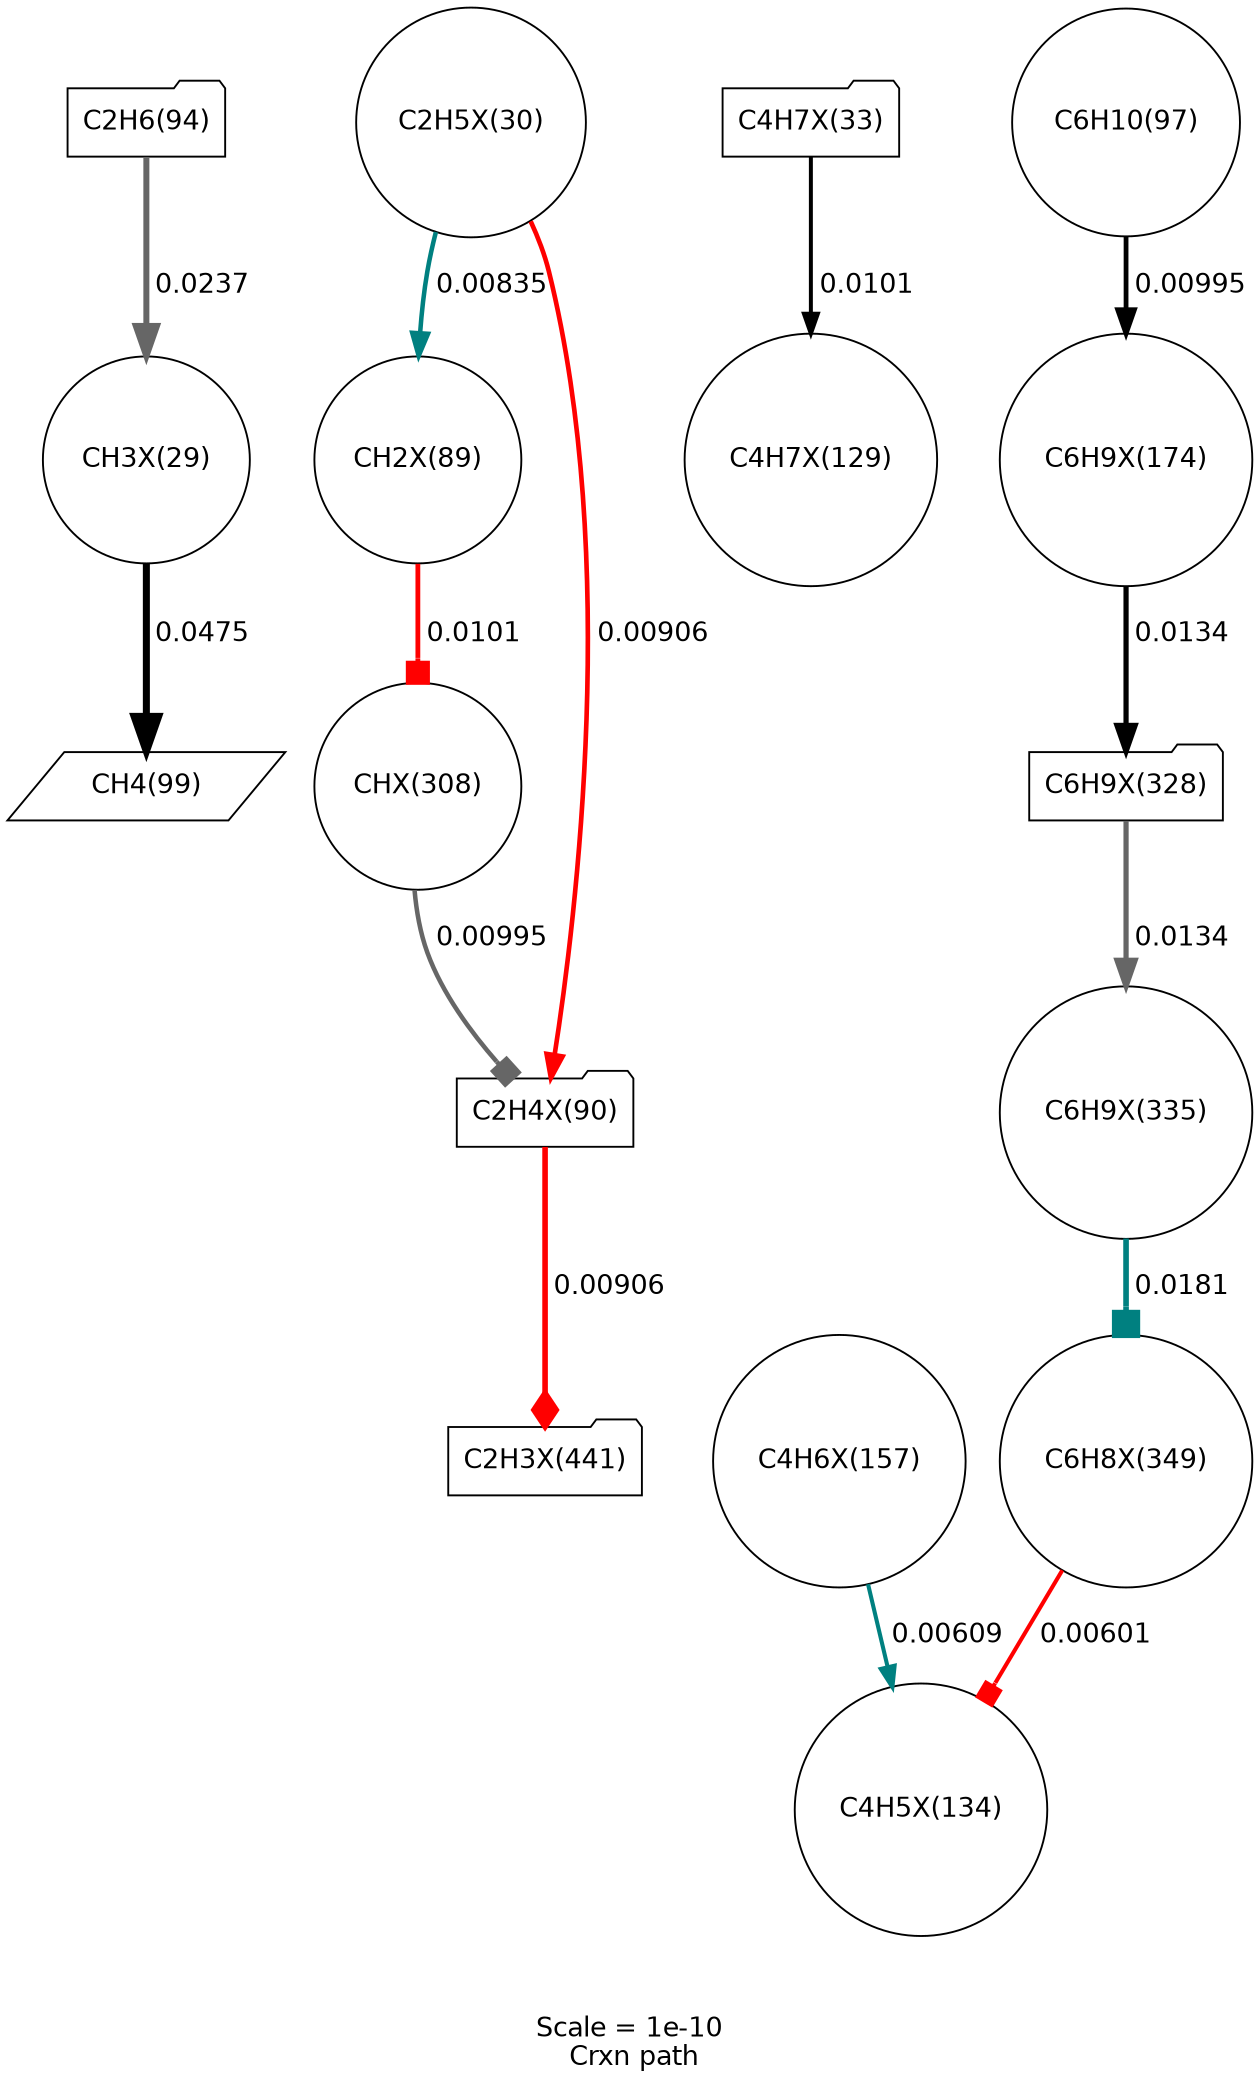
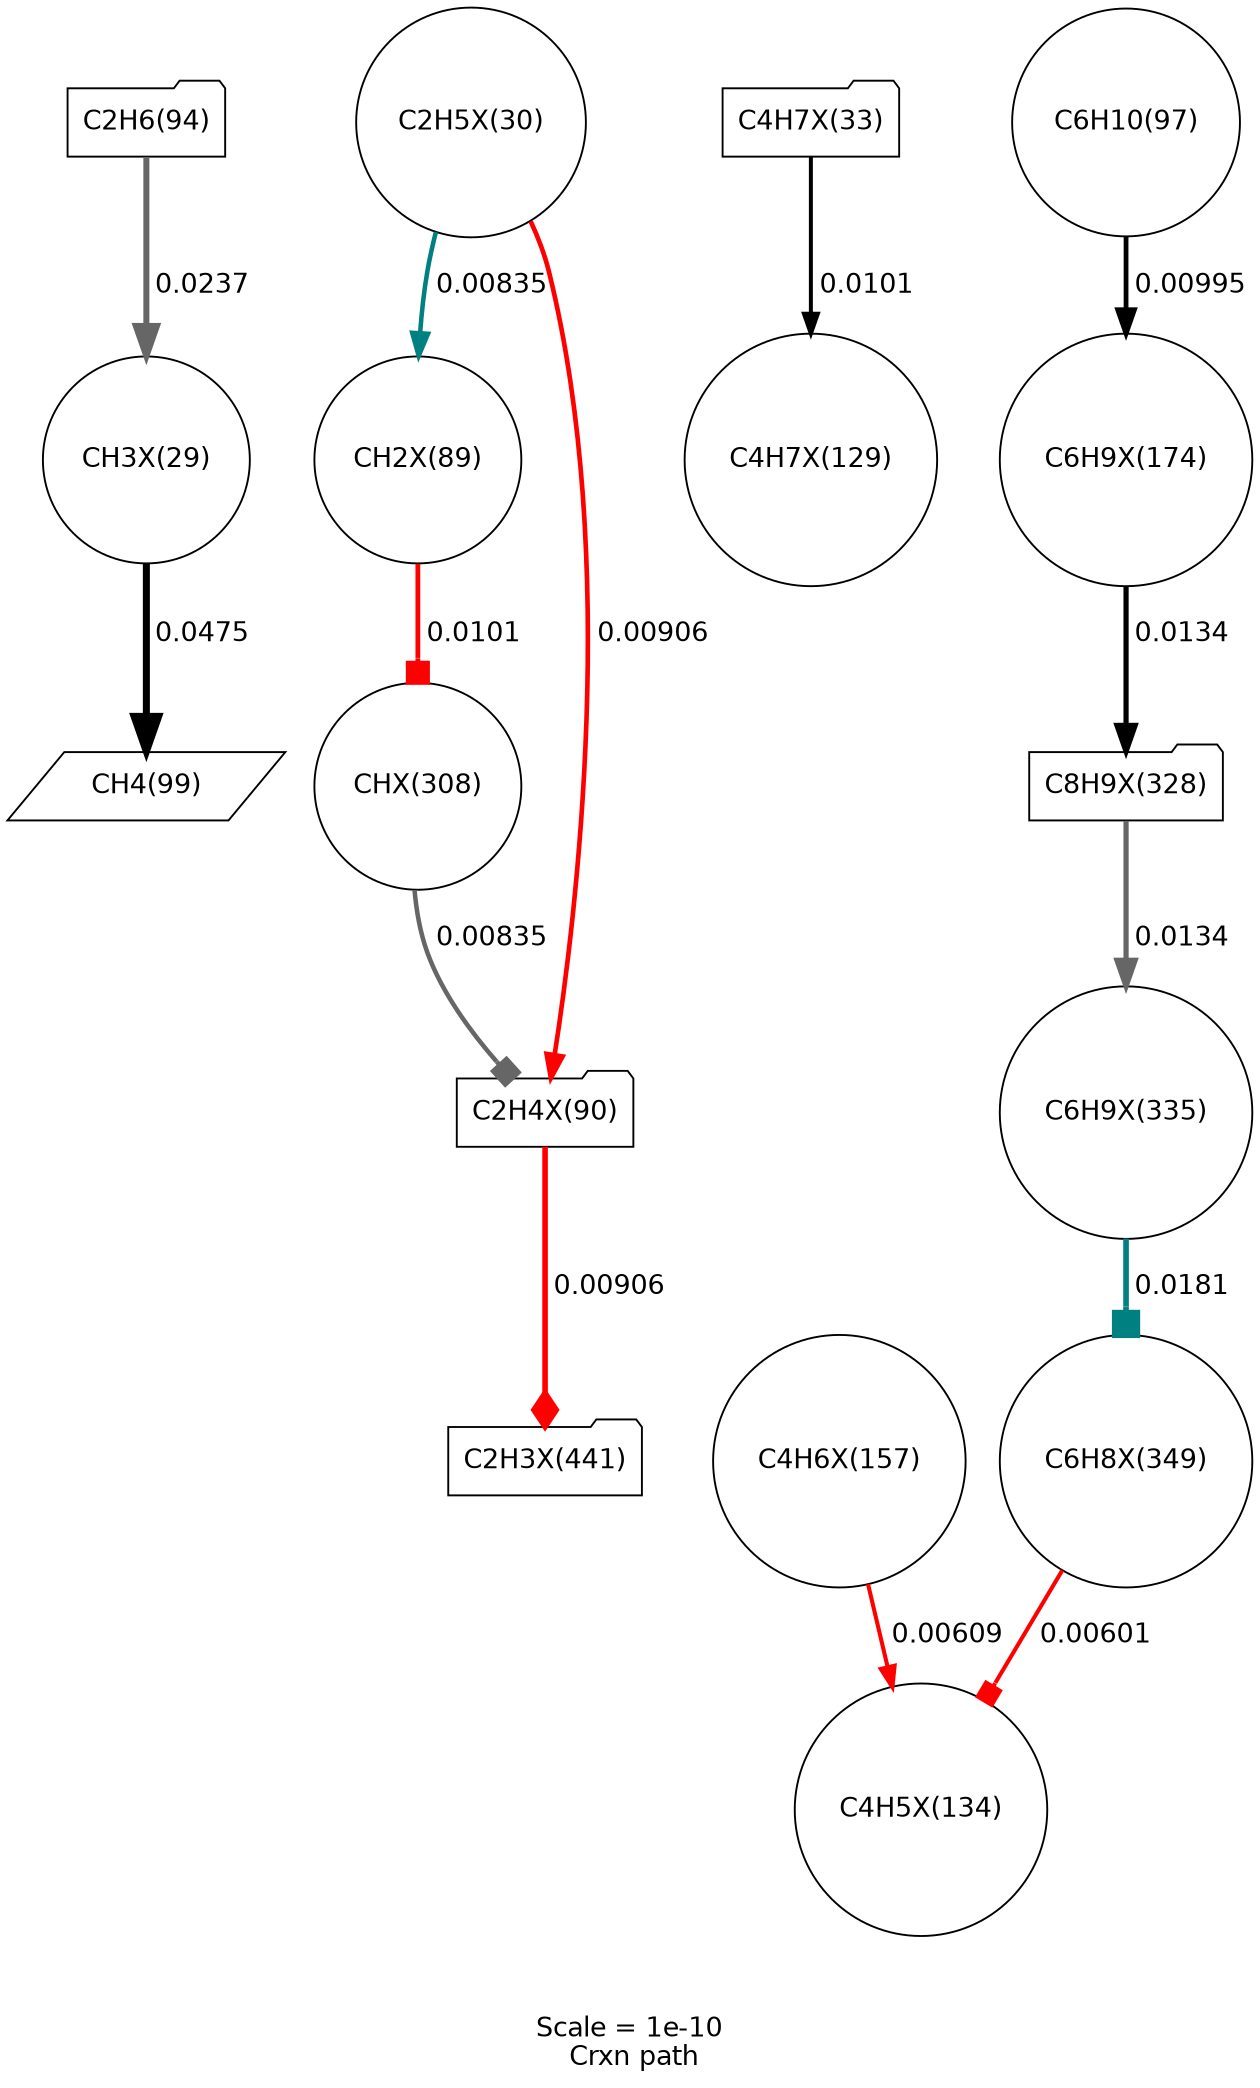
  digraph {
    fontname=Helvetica
    label="Scale = 1e-10\l Crxn path"
    node [fontname=Helvetica shape=circle]
    edge [arrowhead=normal arrowsize=1.19 color=red fontname=Helvetica style="setlinewidth(2.39)"]
    n1 [label="C2H6(94)" shape=folder]
    n2 [label="CH3X(29)"]
    n3 [label="C2H5X(30)"]
    n4 [label="CH2X(89)"]
    n5 [label="C2H4X(90)" shape=folder]
    n6 [label="CH4(99)" shape=parallelogram]
    n7 [label="CHX(308)"]
    n8 [label="C2H3X(441)" shape=folder]
    n9 [label="C4H7X(33)" shape=folder]
    n10 [label="C4H7X(129)"]
    n11 [label="C4H6X(157)"]
    n12 [label="C4H5X(134)"]
    n13 [label="C6H8X(349)"]
    n14 [label="C6H10(97)"]
    n15 [label="C6H9X(174)"]
-   n16 [label="C6H9X(328)" shape=folder]
+   n16 [label="C8H9X(328)" shape=folder]
    n17 [label="C6H9X(335)"]
    n1 -> n2 [arrowsize=1.59 color=gray40 label=" 0.0237" style="setlinewidth(3.17)"]
    n2 -> n6 [arrowsize=1.85 color=black label=" 0.0475" style="setlinewidth(3.7)"]
    n3 -> n4 [color=teal label=" 0.00835"]
    n3 -> n5 [arrowsize=1.22 label=" 0.00906" style="setlinewidth(2.45)"]
    n4 -> n7 [arrowhead=box arrowsize=1.27 label=" 0.0101" style="setlinewidth(2.53)"]
    n5 -> n8 [arrowhead=diamond arrowsize=1.47 label=" 0.00906" style="setlinewidth(2.95)"]
-   n7 -> n5 [arrowhead=box color=gray40 label=" 0.00995"]
+   n7 -> n5 [arrowhead=box color=gray40 label=" 0.00835"]
    n9 -> n10 [arrowsize=1.05 color=black label=" 0.0101" style="setlinewidth(2.1)"]
-   n11 -> n12 [arrowsize=1.07 color=teal label=" 0.00609" style="setlinewidth(2.15)"]
+   n11 -> n12 [arrowsize=1.07 label=" 0.00609" style="setlinewidth(2.15)"]
    n13 -> n12 [arrowhead=box arrowsize=1.07 label=" 0.00601" style="setlinewidth(2.14)"]
    n14 -> n15 [arrowsize=1.26 color=black label=" 0.00995" style="setlinewidth(2.52)"]
    n15 -> n16 [arrowsize=1.37 color=black label=" 0.0134" style="setlinewidth(2.74)"]
    n16 -> n17 [arrowsize=1.37 color=gray40 label=" 0.0134" style="setlinewidth(2.74)"]
    n17 -> n13 [arrowhead=box arrowsize=1.49 color=teal label=" 0.0181" style="setlinewidth(2.97)"]
  }
